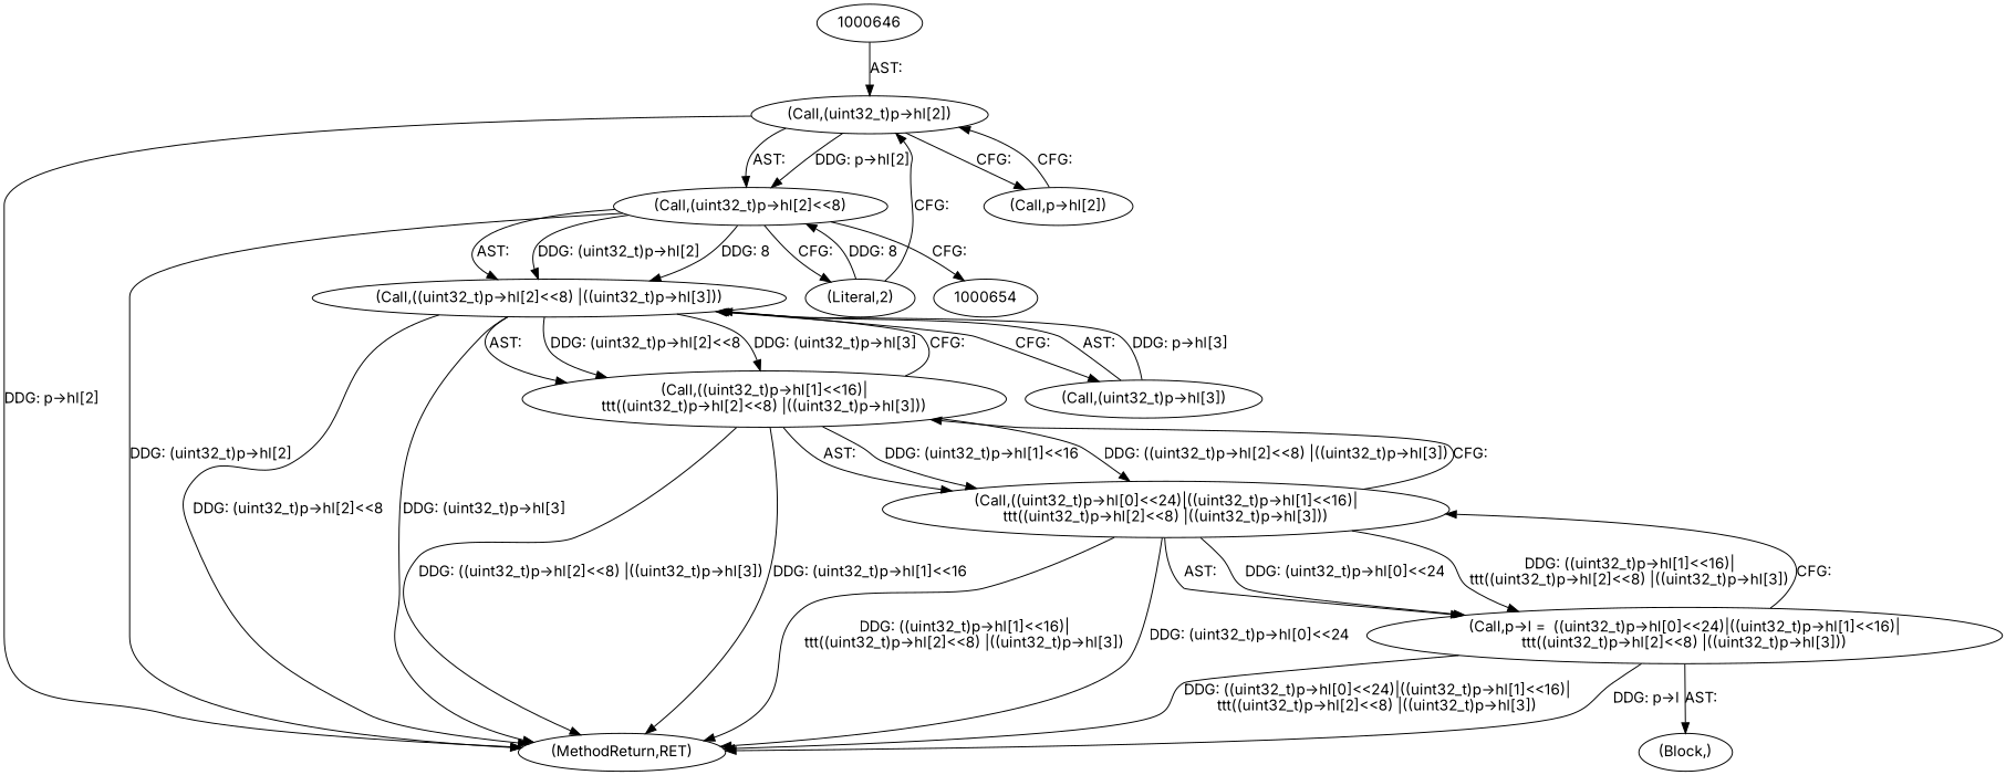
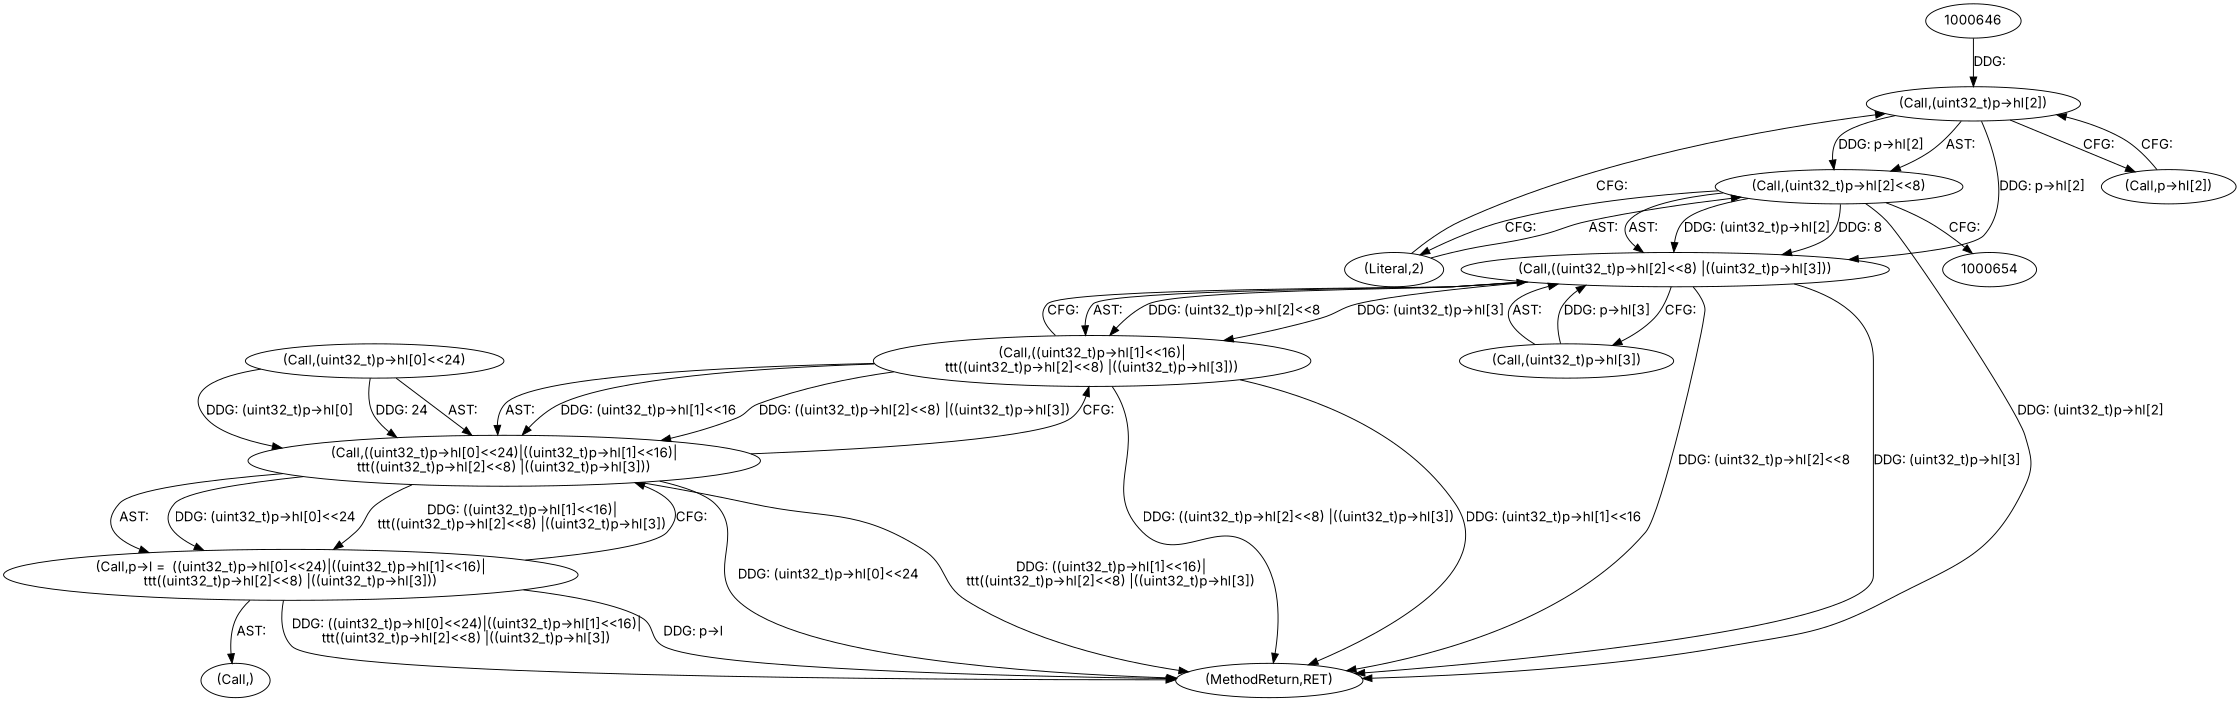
  digraph {
    fontname=Inter
    node [fontname=Inter]
    edge [fontname=Inter]
    n1 [label="(Call,(uint32_t)p->hl[2])"]
    n2 [label="(Call,(uint32_t)p->hl[2]<<8)"]
    n3 [label="(MethodReturn,RET)"]
    n4 [label="(Call,p->hl[2])"]
    n5 [label="(Call,((uint32_t)p->hl[2]<<8) |((uint32_t)p->hl[3]))"]
    n6 [label="(Literal,2)"]
    1000654
    n8 [label="(Call,((uint32_t)p->hl[1]<<16)|\n\t\t\t((uint32_t)p->hl[2]<<8) |((uint32_t)p->hl[3]))"]
    n9 [label="(Call,(uint32_t)p->hl[3])"]
    n10 [label="(Call,((uint32_t)p->hl[0]<<24)|((uint32_t)p->hl[1]<<16)|\n\t\t\t((uint32_t)p->hl[2]<<8) |((uint32_t)p->hl[3]))"]
    n11 [label="(Call,p->l =  ((uint32_t)p->hl[0]<<24)|((uint32_t)p->hl[1]<<16)|\n\t\t\t((uint32_t)p->hl[2]<<8) |((uint32_t)p->hl[3]))"]
-   n12 [label="(Block,)"]
+   n12 [label="(Call,)"]
+   n13 [label="(Call,(uint32_t)p->hl[0]<<24)"]
    1000646
    n1 -> n2 [label="AST: "]
    n1 -> n2 [label="DDG: p->hl[2]"]
-   n1 -> n3 [label="DDG: p->hl[2]"]
+   n1 -> n5 [label="DDG: p->hl[2]"]
    n1 -> n4 [label="CFG: "]
    n2 -> n3 [label="DDG: (uint32_t)p->hl[2]"]
    n2 -> n5 [label="AST: "]
    n2 -> n5 [label="DDG: (uint32_t)p->hl[2]"]
    n2 -> n5 [label="DDG: 8"]
    n2 -> n6 [label="CFG: "]
    n2 -> 1000654 [label="CFG: "]
    n4 -> n1 [label="CFG: "]
    n5 -> n3 [label="DDG: (uint32_t)p->hl[2]<<8"]
    n5 -> n3 [label="DDG: (uint32_t)p->hl[3]"]
    n5 -> n8 [label="AST: "]
    n5 -> n8 [label="DDG: (uint32_t)p->hl[2]<<8"]
    n5 -> n8 [label="DDG: (uint32_t)p->hl[3]"]
    n5 -> n9 [label="CFG: "]
    n6 -> n1 [label="CFG: "]
-   n6 -> n2 [label="DDG: 8"]
+   n6 -> n2 [label="AST: "]
    n8 -> n3 [label="DDG: ((uint32_t)p->hl[2]<<8) |((uint32_t)p->hl[3])"]
    n8 -> n3 [label="DDG: (uint32_t)p->hl[1]<<16"]
    n8 -> n5 [label="CFG: "]
    n8 -> n10 [label="AST: "]
    n8 -> n10 [label="DDG: (uint32_t)p->hl[1]<<16"]
    n8 -> n10 [label="DDG: ((uint32_t)p->hl[2]<<8) |((uint32_t)p->hl[3])"]
    n9 -> n5 [label="AST: "]
    n9 -> n5 [label="DDG: p->hl[3]"]
    n10 -> n3 [label="DDG: ((uint32_t)p->hl[1]<<16)|\n\t\t\t((uint32_t)p->hl[2]<<8) |((uint32_t)p->hl[3])"]
    n10 -> n3 [label="DDG: (uint32_t)p->hl[0]<<24"]
    n10 -> n8 [label="CFG: "]
    n10 -> n11 [label="AST: "]
    n10 -> n11 [label="DDG: (uint32_t)p->hl[0]<<24"]
    n10 -> n11 [label="DDG: ((uint32_t)p->hl[1]<<16)|\n\t\t\t((uint32_t)p->hl[2]<<8) |((uint32_t)p->hl[3])"]
    n11 -> n3 [label="DDG: ((uint32_t)p->hl[0]<<24)|((uint32_t)p->hl[1]<<16)|\n\t\t\t((uint32_t)p->hl[2]<<8) |((uint32_t)p->hl[3])"]
    n11 -> n3 [label="DDG: p->l"]
    n11 -> n10 [label="CFG: "]
    n11 -> n12 [label="AST: "]
-   1000646 -> n1 [label="AST: "]
+   n13 -> n10 [label="AST: "]
+   n13 -> n10 [label="DDG: (uint32_t)p->hl[0]"]
+   n13 -> n10 [label="DDG: 24"]
+   1000646 -> n1 [label="DDG: "]
  }
